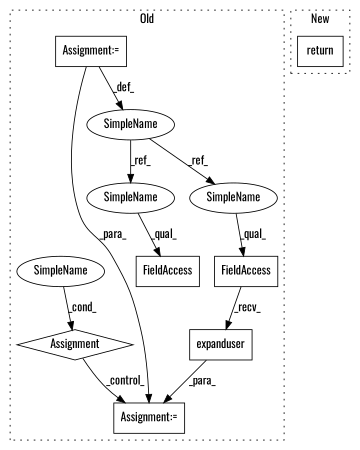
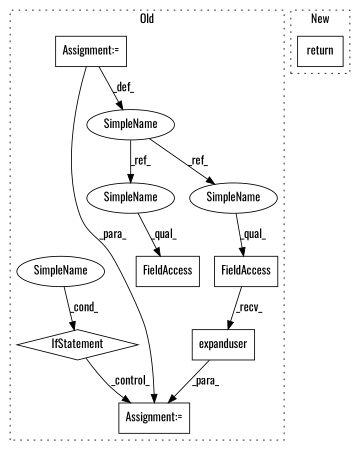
  digraph {
    fontname=Oswald
    node [a=42 fontname=Oswald l=2 s=1321 shape=box]
    edge [fontname=Oswald]
    n1 [a=32 l="11,1" label=expanduser s="1329,1357"]
    n2 [a=22 l=7 label=FieldAccess]
    n3 [a=7 l=1 label="Assignment:=" s=1300]
    n4 [label=SimpleName s=1100 shape=ellipse]
    n5 [a=22 l=7 label=FieldAccess s=1203]
    n6 [a=7 label="Assignment:=" s=1100]
-   n7 [a=25 l="4,2" label=Assignment s="1259,1286" shape=diamond]
+   n7 [a=25 l="4,2" label=IfStatement s="1259,1286" shape=diamond]
    n8 [label=SimpleName shape=ellipse l="" s=""]
    n9 [label=SimpleName s=1203 shape=ellipse]
    n10 [label=SimpleName shape=ellipse]
    n11 [a=41 l=7 label=return s=2983]
    subgraph cluster_1 {
      label=Old
      style=dotted
      n1
      n2
      n3
      n4
      n5
      n6
      n7
      n8
      n9
      n10
    }
    subgraph cluster_2 {
      label=New
      style=dotted
      n11
    }
    n1 -> n3 [label=_para_]
    n2 -> n1 [label=_recv_]
    n4 -> n9 [label=_ref_]
    n4 -> n10 [label=_ref_]
    n6 -> n3 [label=_para_]
    n6 -> n4 [label=_def_]
    n7 -> n3 [label=_control_]
    n8 -> n7 [label=_cond_]
    n9 -> n5 [label=_qual_]
    n10 -> n2 [label=_qual_]
  }
